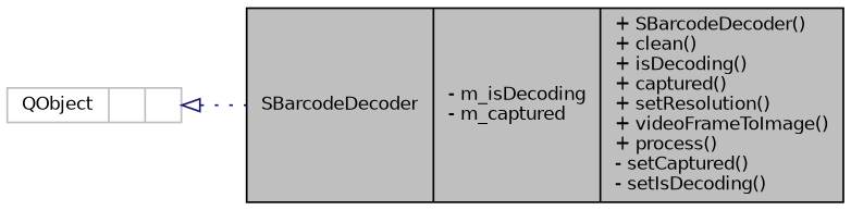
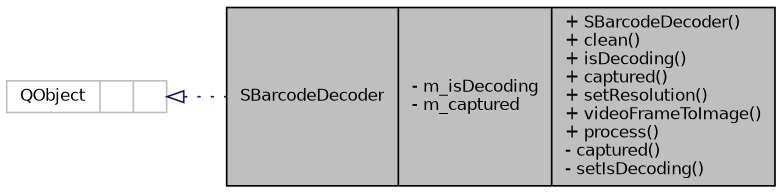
  digraph {
    rankdir=LR
    node [fontname=Helvetica fontsize=10 shape=record style=filled]
-   n1 [color=black fillcolor=grey75 fontcolor=black height=0.2 label="{SBarcodeDecoder\n|- m_isDecoding\l- m_captured\l|+ SBarcodeDecoder()\l+ clean()\l+ isDecoding()\l+ captured()\l+ setResolution()\l+ videoFrameToImage()\l+ process()\l- setCaptured()\l- setIsDecoding()\l}" width=0.4]
+   n1 [color=black fillcolor=grey75 fontcolor=black height=0.2 label="{SBarcodeDecoder\n|- m_isDecoding\l- m_captured\l|+ SBarcodeDecoder()\l+ clean()\l+ isDecoding()\l+ captured()\l+ setResolution()\l+ videoFrameToImage()\l+ process()\l- captured()\l- setIsDecoding()\l}" width=0.4]
    n2 [color=grey75 fillcolor=white height=0.2 label="{QObject\n||}" width=0.4]
    n2 -> n1 [arrowtail=onormal color=midnightblue dir=back fontname=Helvetica fontsize=10 labelfontname=Helvetica labelfontsize=10 style=dotted]
  }
